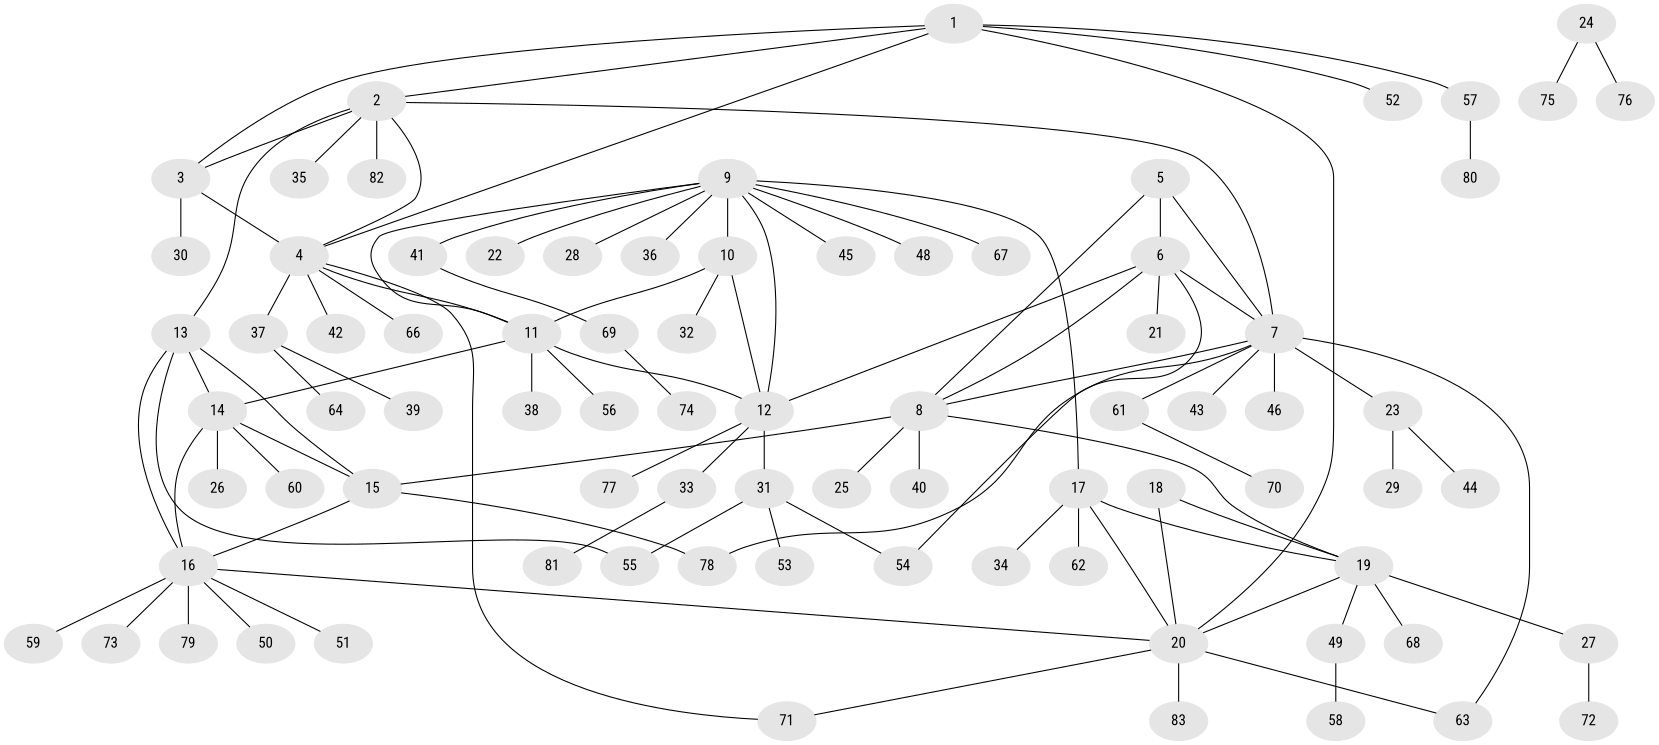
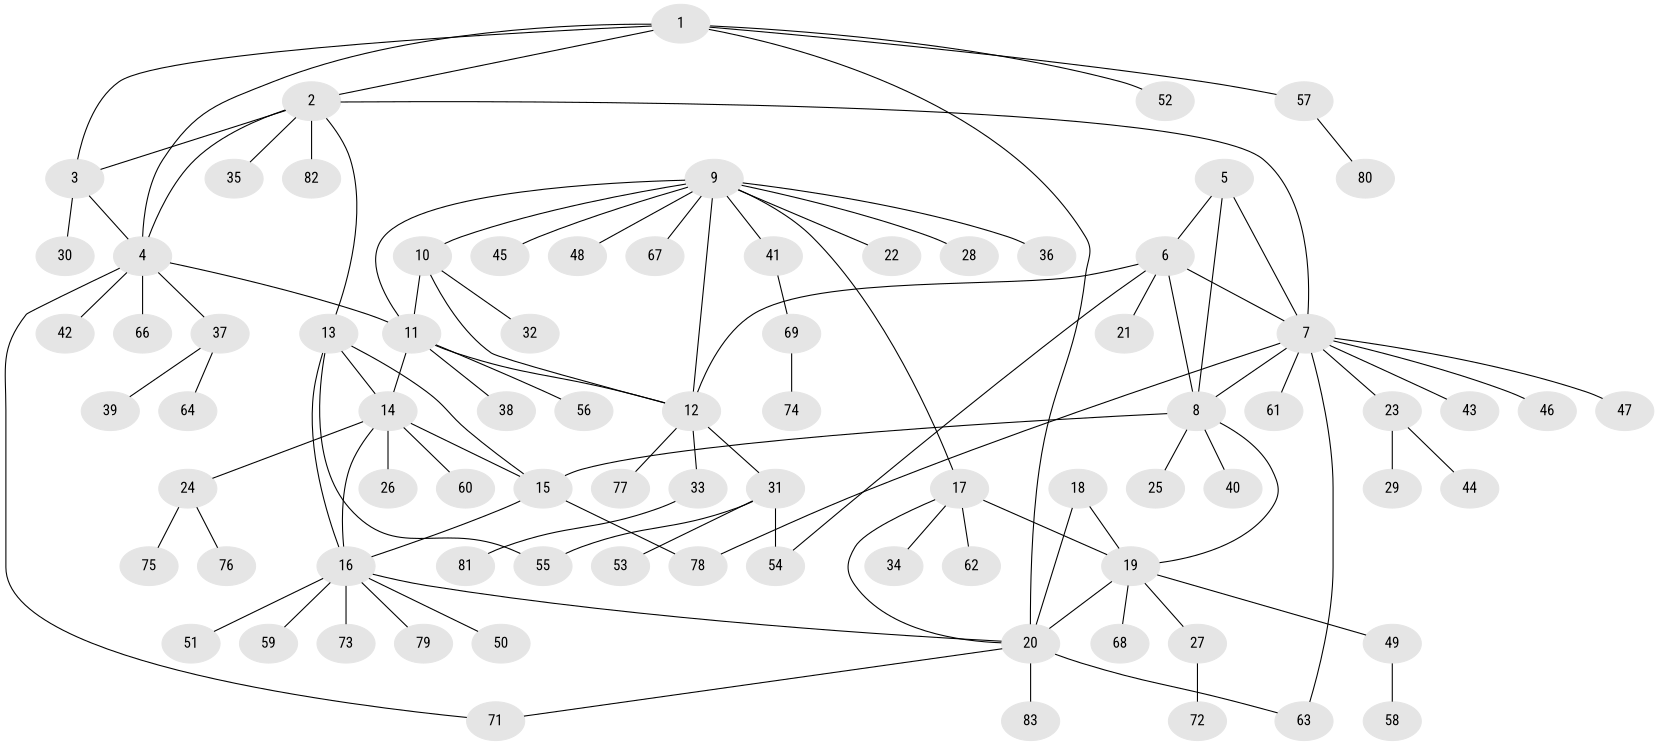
  graph {
    fontname="Roboto Condensed"
    node [color=gray90 fontname="Roboto Condensed" style=filled]
    edge [fontname="Roboto Condensed"]
    1
    2
    3
    4
    20
    52
    57
    7
    13
    35
    82
    30
    11
    37
    42
    66
    71
    63
    83
    80
    8
    23
    43
    46
+   47
    61
    78
    15
    14
    16
    55
    12
    38
    56
    39
    64
    5
    6
    21
    54
    19
    25
    40
    31
    33
    77
    29
    44
-   70
    27
    49
    68
    9
    10
    17
    22
    28
    36
    41
    45
    48
    67
    32
    34
    62
    69
    24
    26
    60
    53
    81
    50
    51
    59
    73
    79
    75
    76
    18
    72
    58
    74
    1 -- 2
    1 -- 3
    1 -- 4
    1 -- 20
    1 -- 52
    1 -- 57
    2 -- 3
    2 -- 4
    2 -- 7
    2 -- 13
    2 -- 35
    2 -- 82
    3 -- 4
    3 -- 30
    4 -- 11
    4 -- 37
    4 -- 42
    4 -- 66
    4 -- 71
    20 -- 71
    20 -- 63
    20 -- 83
    57 -- 80
    7 -- 63
    7 -- 8
    7 -- 23
    7 -- 43
    7 -- 46
+   7 -- 47
    7 -- 61
    7 -- 78
    13 -- 15
    13 -- 14
    13 -- 16
    13 -- 55
    11 -- 14
    11 -- 12
    11 -- 38
    11 -- 56
    37 -- 39
    37 -- 64
    8 -- 15
    8 -- 19
    8 -- 25
    8 -- 40
    23 -- 29
    23 -- 44
-   61 -- 70
    15 -- 78
    15 -- 16
    14 -- 15
    14 -- 16
+   14 -- 24
    14 -- 26
    14 -- 60
    16 -- 20
    16 -- 50
    16 -- 51
    16 -- 59
    16 -- 73
    16 -- 79
    12 -- 31
    12 -- 33
    12 -- 77
    5 -- 7
    5 -- 8
    5 -- 6
    6 -- 7
    6 -- 8
    6 -- 12
    6 -- 21
    6 -- 54
    19 -- 20
    19 -- 27
    19 -- 49
    19 -- 68
    31 -- 55
    31 -- 54
    31 -- 53
    33 -- 81
    27 -- 72
    49 -- 58
    9 -- 11
    9 -- 12
    9 -- 10
    9 -- 17
    9 -- 22
    9 -- 28
    9 -- 36
    9 -- 41
    9 -- 45
    9 -- 48
    9 -- 67
    10 -- 11
    10 -- 12
    10 -- 32
    17 -- 20
    17 -- 19
    17 -- 34
    17 -- 62
    41 -- 69
    69 -- 74
    24 -- 75
    24 -- 76
    18 -- 20
    18 -- 19
  }
